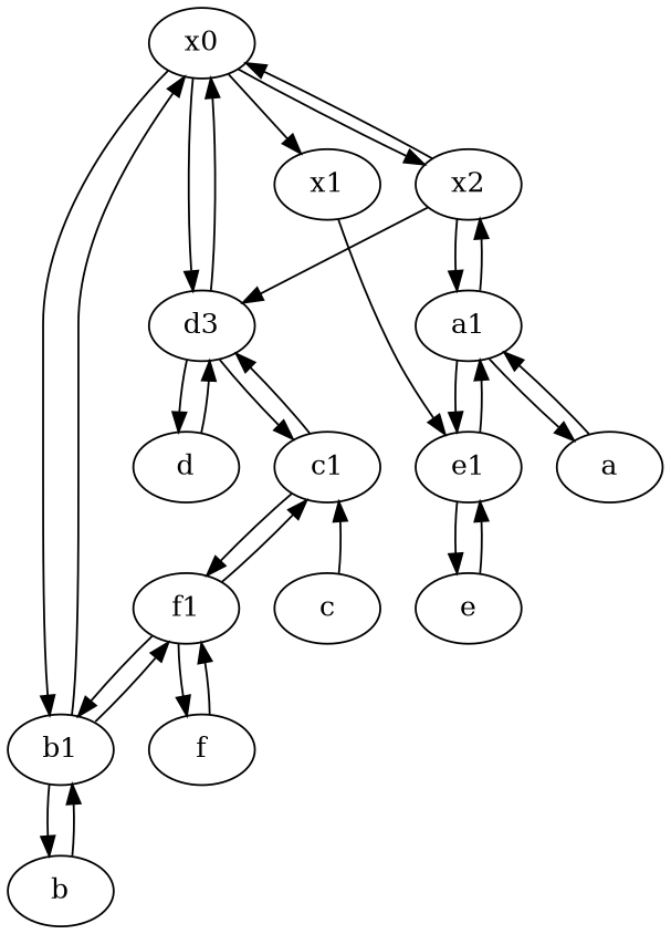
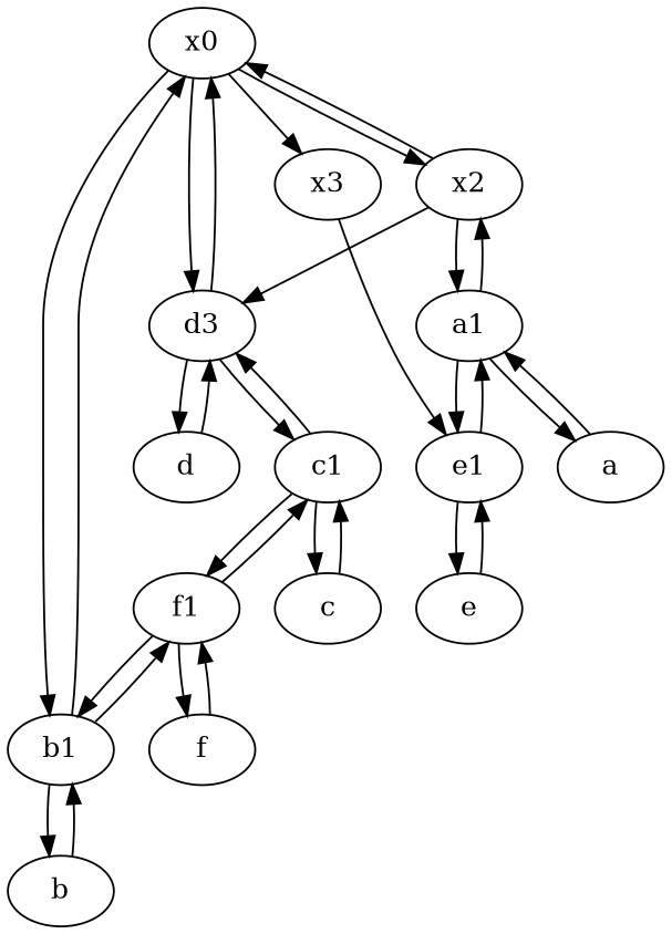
  digraph {
    x0
    x2
    b1
-   x1
+   x1 [label=x3]
    n5 [label=d3]
    a1
    b
    f1
    e1
    c1
    d
    c
    a
    f
    e
    x0 -> x2
    x0 -> b1
    x0 -> x1
    x0 -> n5
    x2 -> x0
    x2 -> n5
    x2 -> a1
    b1 -> x0
    b1 -> b
    b1 -> f1
    x1 -> e1
    n5 -> x0
    n5 -> c1
    n5 -> d
    a1 -> x2
    a1 -> e1
    a1 -> a
    b -> b1
    f1 -> b1
    f1 -> c1
    f1 -> f
    e1 -> a1
    e1 -> e
    c1 -> n5
    c1 -> f1
+   c1 -> c
    d -> n5
    c -> c1
    a -> a1
    f -> f1
    e -> e1
  }
